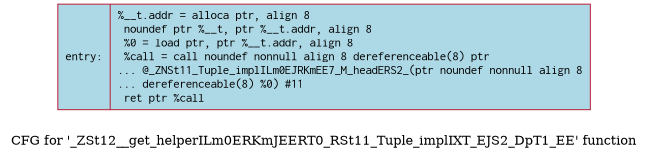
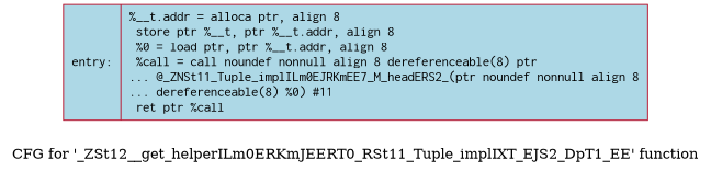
  digraph {
    label="CFG for '_ZSt12__get_helperILm0ERKmJEERT0_RSt11_Tuple_implIXT_EJS2_DpT1_EE' function"
    rankdir=LR
-   n1 [color="#b70d28ff" fillcolor=lightblue fontname=Courier label="{entry:\l|  %__t.addr = alloca ptr, align 8\l  noundef ptr %__t, ptr %__t.addr, align 8\l  %0 = load ptr, ptr %__t.addr, align 8\l  %call = call noundef nonnull align 8 dereferenceable(8) ptr\l... @_ZNSt11_Tuple_implILm0EJRKmEE7_M_headERS2_(ptr noundef nonnull align 8\l... dereferenceable(8) %0) #11\l  ret ptr %call\l}" shape=record style=filled]
+   n1 [color="#b70d28ff" fillcolor=lightblue fontname=Courier label="{entry:\l|  %__t.addr = alloca ptr, align 8\l  store ptr %__t, ptr %__t.addr, align 8\l  %0 = load ptr, ptr %__t.addr, align 8\l  %call = call noundef nonnull align 8 dereferenceable(8) ptr\l... @_ZNSt11_Tuple_implILm0EJRKmEE7_M_headERS2_(ptr noundef nonnull align 8\l... dereferenceable(8) %0) #11\l  ret ptr %call\l}" shape=record style=filled]
  }
